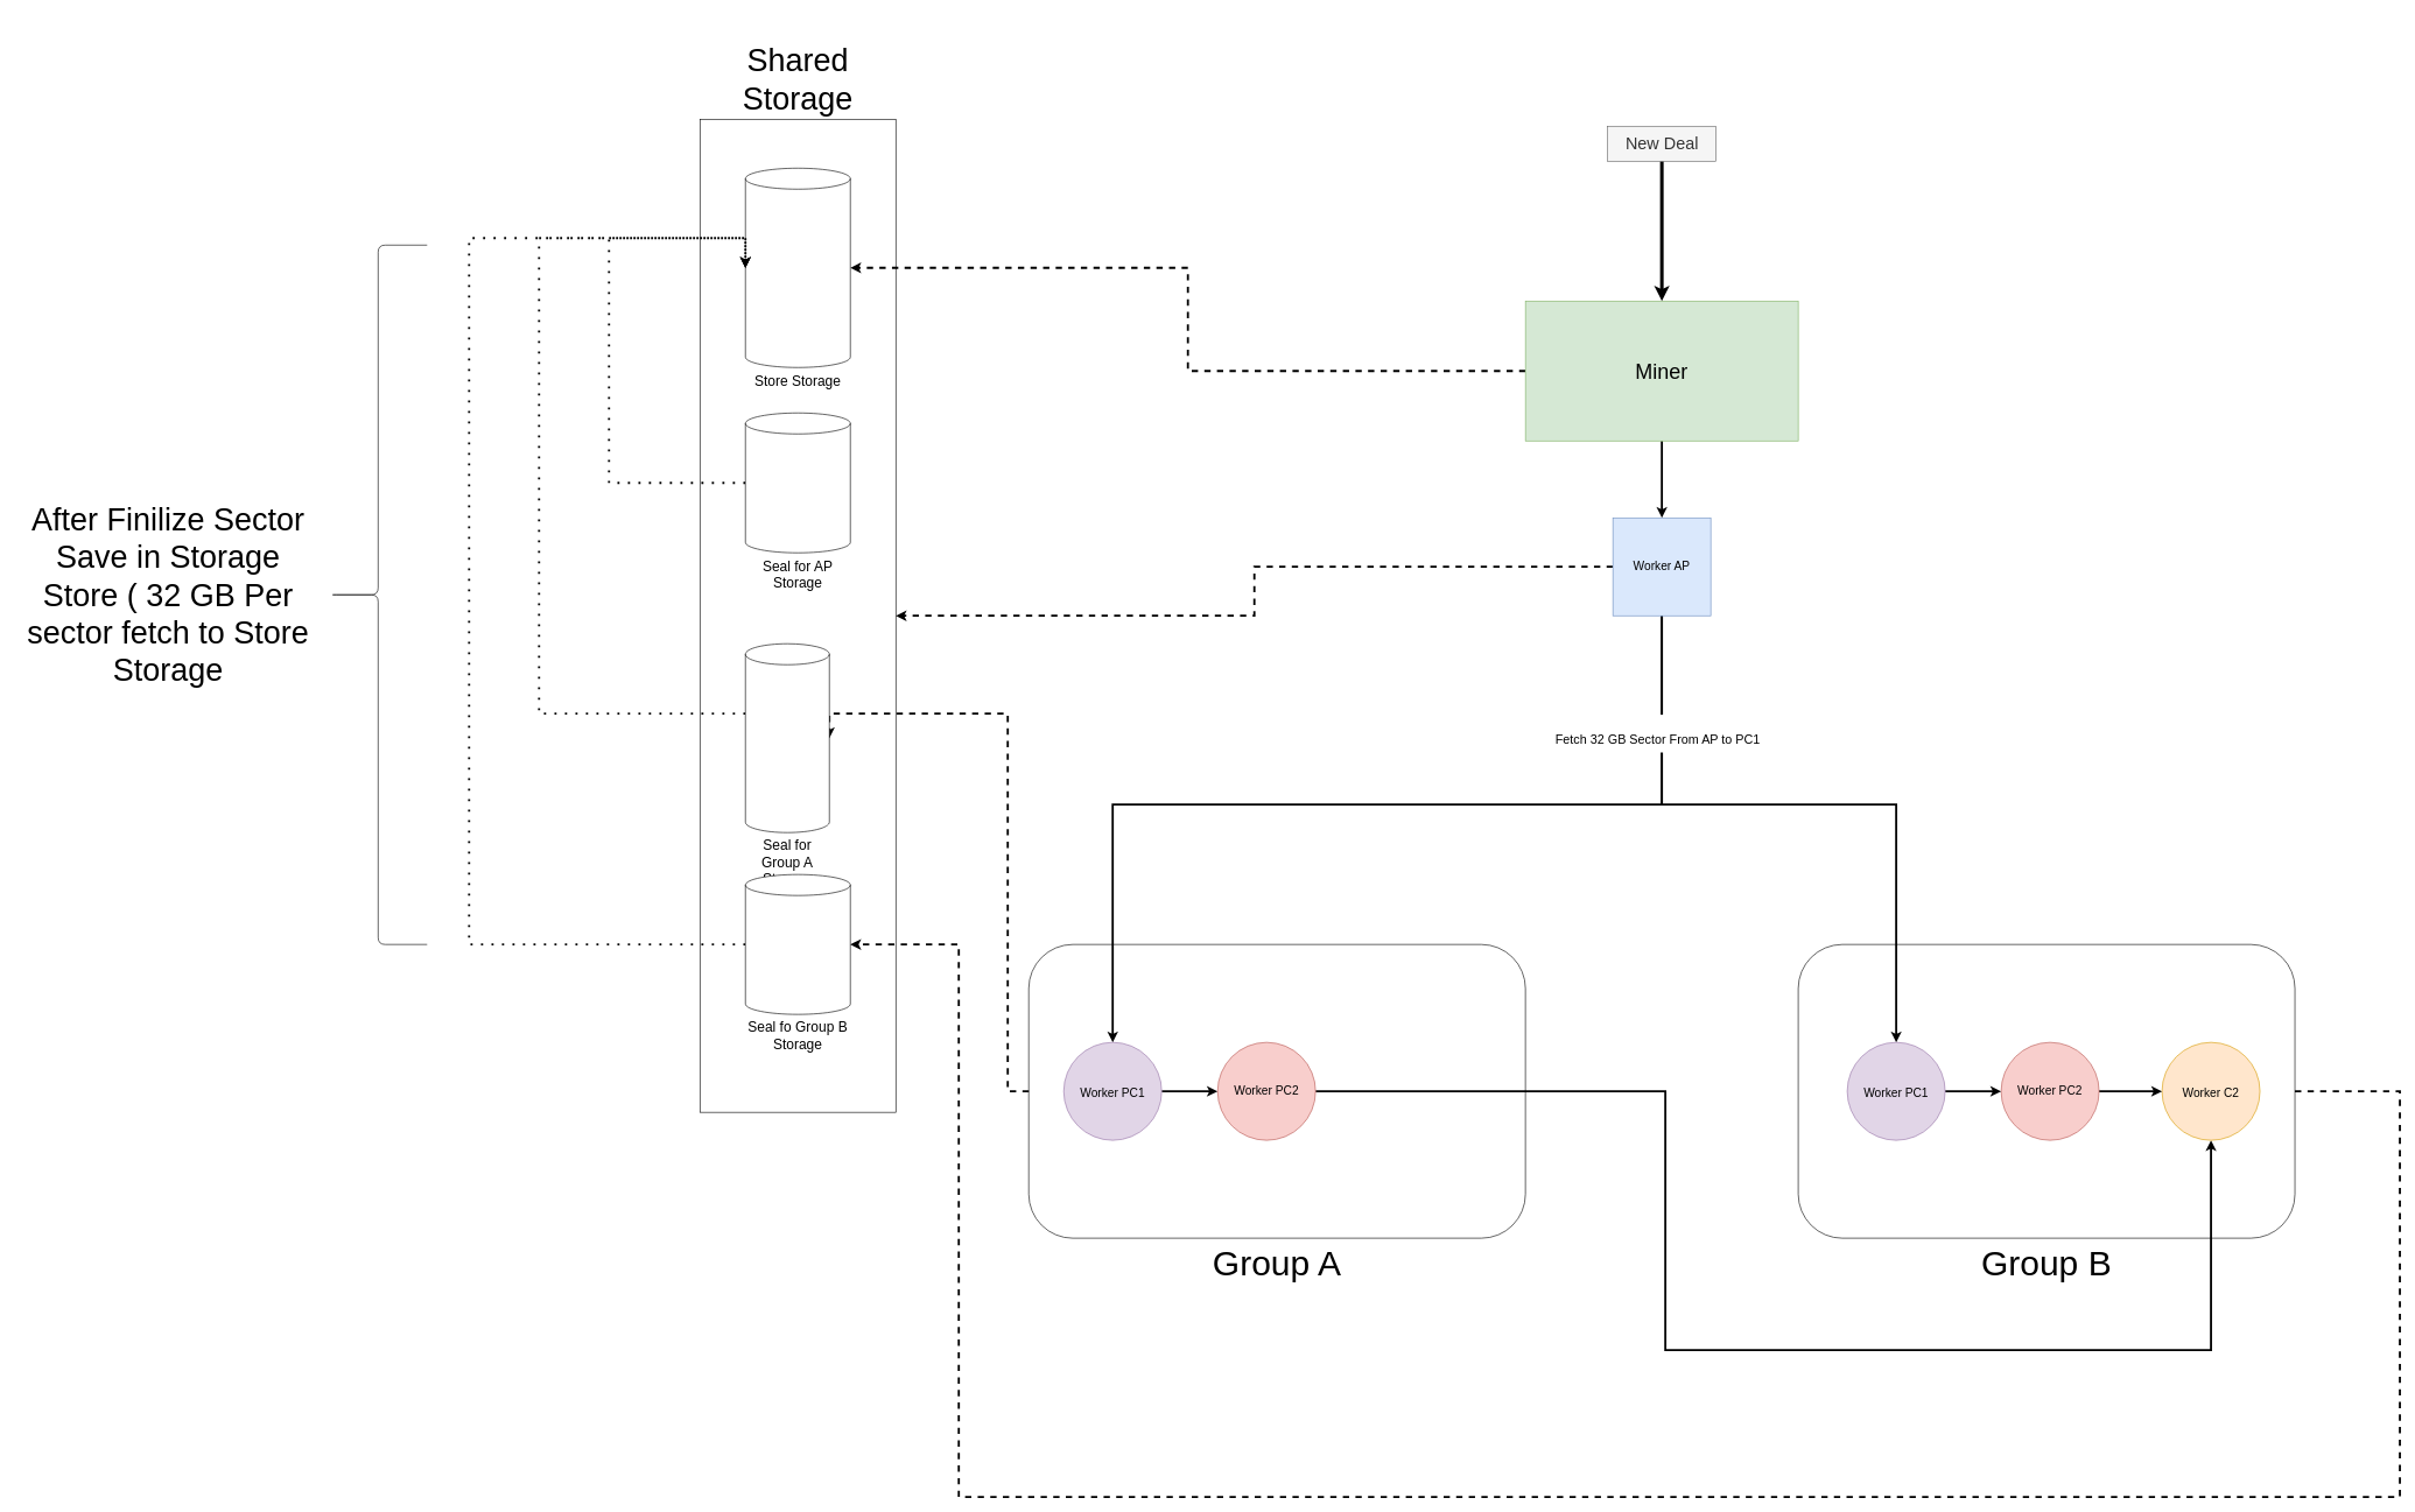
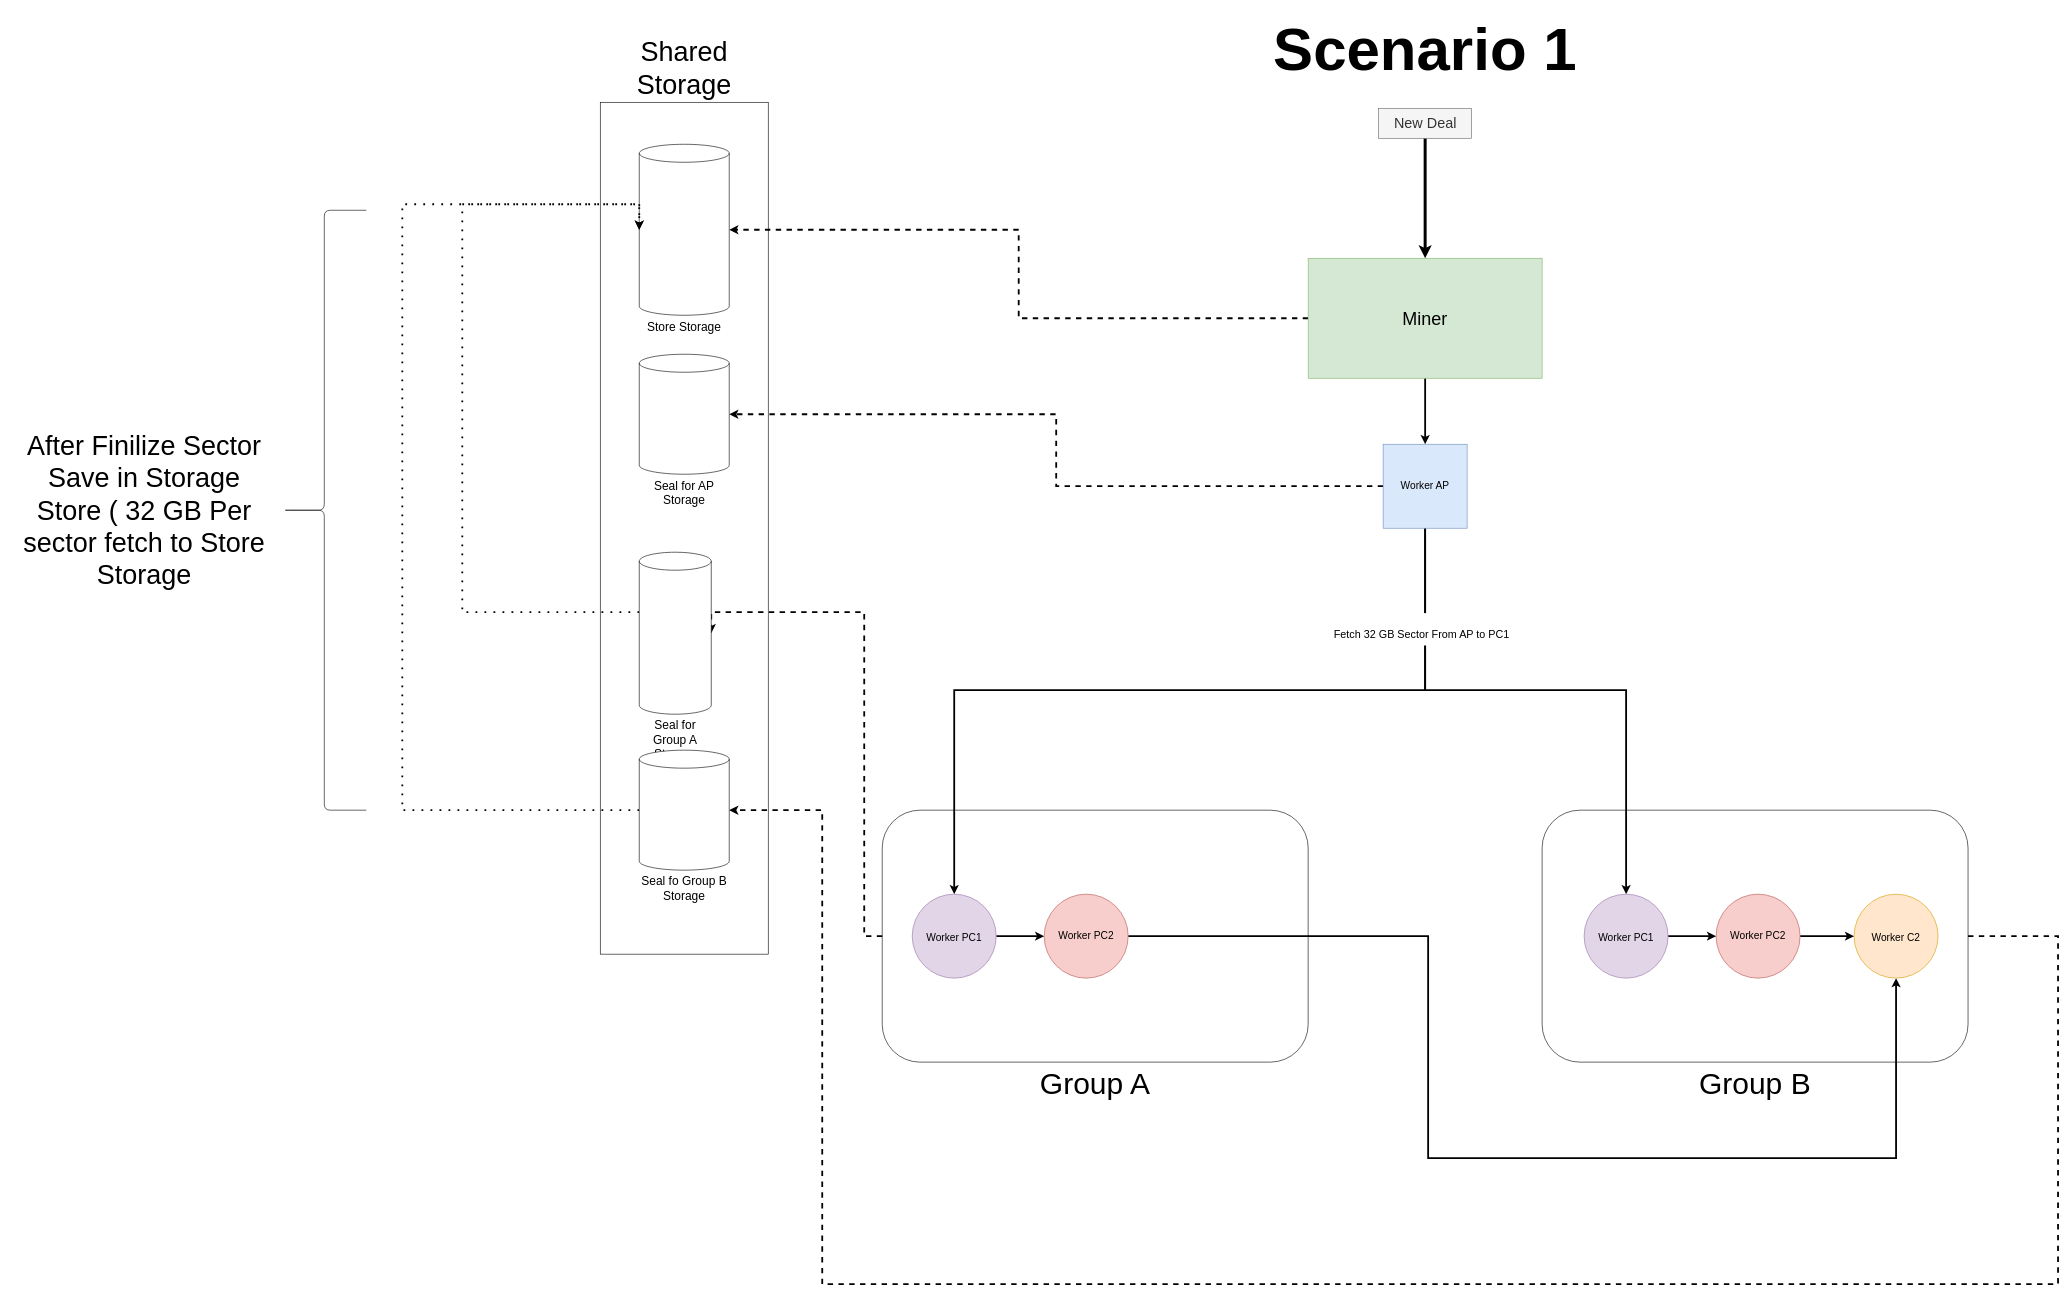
  <mxCell id="0" />
  <mxCell id="1" parent="0" />
  <mxCell id="2" value="&lt;font style=&quot;font-size: 50px&quot;&gt;Group A&lt;/font&gt;" style="rounded=1;whiteSpace=wrap;html=1;fontSize=24;labelPosition=center;verticalLabelPosition=bottom;align=center;verticalAlign=top;" parent="1" vertex="1"><mxGeometry x="1470" y="1350" width="710" height="420" as="geometry" /></mxCell>
  <mxCell id="3" value="&lt;font style=&quot;font-size: 50px&quot;&gt;Group B&lt;/font&gt;" style="rounded=1;whiteSpace=wrap;html=1;fontSize=24;labelPosition=center;verticalLabelPosition=bottom;align=center;verticalAlign=top;" parent="1" vertex="1"><mxGeometry x="2570" y="1350" width="710" height="420" as="geometry" /></mxCell>
  <mxCell id="4" value="Shared Storage" style="rounded=0;whiteSpace=wrap;html=1;fontSize=45;labelPosition=center;verticalLabelPosition=top;align=center;verticalAlign=bottom;" parent="1" vertex="1"><mxGeometry x="1000" y="170" width="280" height="1420" as="geometry" /></mxCell>
  <mxCell id="5" style="edgeStyle=orthogonalEdgeStyle;rounded=0;orthogonalLoop=1;jettySize=auto;html=1;entryX=0.5;entryY=0;entryDx=0;entryDy=0;fontSize=17;strokeWidth=3;" parent="1" source="7" target="14" edge="1"><mxGeometry relative="1" as="geometry" /></mxCell>
  <mxCell id="6" style="edgeStyle=orthogonalEdgeStyle;rounded=0;orthogonalLoop=1;jettySize=auto;html=1;dashed=1;fontSize=20;strokeWidth=3;" parent="1" source="7" target="26" edge="1"><mxGeometry relative="1" as="geometry" /></mxCell>
  <mxCell id="7" value="&lt;font style=&quot;font-size: 30px&quot;&gt;Miner&lt;/font&gt;" style="rounded=0;whiteSpace=wrap;html=1;fillColor=#d5e8d4;strokeColor=#82b366;" parent="1" vertex="1"><mxGeometry x="2180" y="430" width="390" height="200" as="geometry" /></mxCell>
  <mxCell id="8" style="edgeStyle=orthogonalEdgeStyle;rounded=0;orthogonalLoop=1;jettySize=auto;html=1;entryX=0.5;entryY=0;entryDx=0;entryDy=0;fontSize=17;strokeWidth=5;" parent="1" source="9" target="7" edge="1"><mxGeometry relative="1" as="geometry" /></mxCell>
  <mxCell id="9" value="New Deal" style="text;html=1;strokeColor=#666666;fillColor=#f5f5f5;align=center;verticalAlign=middle;whiteSpace=wrap;rounded=0;fontSize=24;fontColor=#333333;" parent="1" vertex="1"><mxGeometry x="2297.5" y="180" width="155" height="50" as="geometry" /></mxCell>
- <mxCell id="10" style="edgeStyle=orthogonalEdgeStyle;rounded=0;orthogonalLoop=1;jettySize=auto;html=1;dashed=1;fontSize=20;strokeWidth=3;" parent="1" source="14" target="4" edge="1"><mxGeometry relative="1" as="geometry" /></mxCell>
+ <mxCell id="10" style="edgeStyle=orthogonalEdgeStyle;rounded=0;orthogonalLoop=1;jettySize=auto;html=1;dashed=1;fontSize=20;strokeWidth=3;" parent="1" source="14" target="28" edge="1"><mxGeometry relative="1" as="geometry" /></mxCell>
  <mxCell id="11" style="edgeStyle=orthogonalEdgeStyle;rounded=0;orthogonalLoop=1;jettySize=auto;html=1;entryX=0.5;entryY=0;entryDx=0;entryDy=0;fontSize=45;strokeWidth=3;" parent="1" source="14" target="18" edge="1"><mxGeometry relative="1" as="geometry"><Array as="points"><mxPoint x="2375" y="1150" /><mxPoint x="1590" y="1150" /></Array></mxGeometry></mxCell>
  <mxCell id="12" style="edgeStyle=orthogonalEdgeStyle;rounded=0;orthogonalLoop=1;jettySize=auto;html=1;entryX=0.5;entryY=0;entryDx=0;entryDy=0;fontSize=45;strokeWidth=3;" parent="1" source="14" target="25" edge="1"><mxGeometry relative="1" as="geometry"><Array as="points"><mxPoint x="2375" y="1150" /><mxPoint x="2710" y="1150" /></Array></mxGeometry></mxCell>
  <mxCell id="13" value="&lt;font style=&quot;font-size: 18px&quot;&gt;Fetch 32 GB Sector From AP to PC1&lt;/font&gt;" style="edgeLabel;html=1;align=center;verticalAlign=middle;resizable=0;points=[];fontSize=45;" parent="12" vertex="1" connectable="0"><mxGeometry x="-0.645" y="-7" relative="1" as="geometry"><mxPoint y="-1" as="offset" /></mxGeometry></mxCell>
  <mxCell id="14" value="Worker AP" style="whiteSpace=wrap;html=1;aspect=fixed;fontSize=17;fillColor=#dae8fc;strokeColor=#6c8ebf;rounded=0;" parent="1" vertex="1"><mxGeometry x="2305" y="740" width="140" height="140" as="geometry" /></mxCell>
+ <mxCell id="15" value="&lt;font style=&quot;font-size: 100px&quot;&gt;&lt;b&gt;Scenario 1&lt;/b&gt;&lt;/font&gt;" style="text;html=1;strokeColor=none;fillColor=none;align=center;verticalAlign=middle;whiteSpace=wrap;rounded=0;fontSize=17;" parent="1" vertex="1"><mxGeometry x="2120" y="20" width="510" height="120" as="geometry" /></mxCell>
  <mxCell id="16" style="edgeStyle=orthogonalEdgeStyle;rounded=0;orthogonalLoop=1;jettySize=auto;html=1;entryX=1;entryY=0.5;entryDx=0;entryDy=0;entryPerimeter=0;dashed=1;fontSize=20;strokeWidth=3;" parent="1" source="2" target="30" edge="1"><mxGeometry relative="1" as="geometry"><Array as="points"><mxPoint x="1440" y="1560" /><mxPoint x="1440" y="1020" /></Array></mxGeometry></mxCell>
  <mxCell id="17" style="edgeStyle=orthogonalEdgeStyle;rounded=0;orthogonalLoop=1;jettySize=auto;html=1;entryX=0;entryY=0.5;entryDx=0;entryDy=0;fontSize=45;strokeWidth=3;" parent="1" source="18" target="20" edge="1"><mxGeometry relative="1" as="geometry" /></mxCell>
  <mxCell id="18" value="&lt;font style=&quot;font-size: 17px&quot;&gt;Worker PC1&lt;/font&gt;" style="ellipse;whiteSpace=wrap;html=1;aspect=fixed;fontSize=24;fillColor=#e1d5e7;strokeColor=#9673a6;" parent="1" vertex="1"><mxGeometry x="1520" y="1490" width="140" height="140" as="geometry" /></mxCell>
  <mxCell id="19" style="edgeStyle=orthogonalEdgeStyle;rounded=0;orthogonalLoop=1;jettySize=auto;html=1;entryX=0.5;entryY=1;entryDx=0;entryDy=0;fontSize=45;strokeWidth=3;" parent="1" source="20" target="21" edge="1"><mxGeometry relative="1" as="geometry"><Array as="points"><mxPoint x="2380" y="1560" /><mxPoint x="2380" y="1930" /><mxPoint x="3160" y="1930" /></Array></mxGeometry></mxCell>
  <mxCell id="20" value="Worker PC2" style="ellipse;whiteSpace=wrap;html=1;aspect=fixed;fontSize=17;fillColor=#f8cecc;strokeColor=#b85450;" parent="1" vertex="1"><mxGeometry x="1740" y="1490" width="140" height="140" as="geometry" /></mxCell>
  <mxCell id="21" value="&lt;font style=&quot;font-size: 17px&quot;&gt;Worker C2&lt;/font&gt;" style="ellipse;whiteSpace=wrap;html=1;aspect=fixed;fontSize=24;fillColor=#ffe6cc;strokeColor=#d79b00;" parent="1" vertex="1"><mxGeometry x="3090" y="1490" width="140" height="140" as="geometry" /></mxCell>
  <mxCell id="22" style="edgeStyle=orthogonalEdgeStyle;rounded=0;orthogonalLoop=1;jettySize=auto;html=1;fontSize=45;strokeWidth=3;" parent="1" source="23" target="21" edge="1"><mxGeometry relative="1" as="geometry" /></mxCell>
  <mxCell id="23" value="Worker PC2" style="ellipse;whiteSpace=wrap;html=1;aspect=fixed;fontSize=17;fillColor=#f8cecc;strokeColor=#b85450;" parent="1" vertex="1"><mxGeometry x="2860" y="1490" width="140" height="140" as="geometry" /></mxCell>
  <mxCell id="24" style="edgeStyle=orthogonalEdgeStyle;rounded=0;orthogonalLoop=1;jettySize=auto;html=1;entryX=0;entryY=0.5;entryDx=0;entryDy=0;fontSize=45;strokeWidth=3;" parent="1" source="25" target="23" edge="1"><mxGeometry relative="1" as="geometry" /></mxCell>
  <mxCell id="25" value="&lt;font style=&quot;font-size: 17px&quot;&gt;Worker PC1&lt;/font&gt;" style="ellipse;whiteSpace=wrap;html=1;aspect=fixed;fontSize=24;fillColor=#e1d5e7;strokeColor=#9673a6;" parent="1" vertex="1"><mxGeometry x="2640" y="1490" width="140" height="140" as="geometry" /></mxCell>
  <mxCell id="26" value="Store Storage" style="shape=cylinder3;whiteSpace=wrap;html=1;boundedLbl=1;backgroundOutline=1;size=15;fontSize=20;labelPosition=center;verticalLabelPosition=bottom;align=center;verticalAlign=top;" parent="1" vertex="1"><mxGeometry x="1065" y="240" width="150" height="285" as="geometry" /></mxCell>
- <mxCell id="27" style="edgeStyle=orthogonalEdgeStyle;rounded=0;orthogonalLoop=1;jettySize=auto;html=1;entryX=0;entryY=0.5;entryDx=0;entryDy=0;entryPerimeter=0;dashed=1;fontSize=20;strokeWidth=3;dashPattern=1 4;" parent="1" source="28" target="26" edge="1"><mxGeometry relative="1" as="geometry"><Array as="points"><mxPoint x="870" y="690" /><mxPoint x="870" y="340" /></Array></mxGeometry></mxCell>
  <mxCell id="28" value="Seal for AP Storage" style="shape=cylinder3;whiteSpace=wrap;html=1;boundedLbl=1;backgroundOutline=1;size=15;fontSize=20;labelPosition=center;verticalLabelPosition=bottom;align=center;verticalAlign=top;" parent="1" vertex="1"><mxGeometry x="1065" y="590" width="150" height="200" as="geometry" /></mxCell>
  <mxCell id="29" style="edgeStyle=orthogonalEdgeStyle;rounded=0;orthogonalLoop=1;jettySize=auto;html=1;entryX=0;entryY=0.5;entryDx=0;entryDy=0;entryPerimeter=0;dashed=1;fontSize=20;strokeWidth=3;dashPattern=1 4;" parent="1" source="30" target="26" edge="1"><mxGeometry relative="1" as="geometry"><Array as="points"><mxPoint x="770" y="1020" /><mxPoint x="770" y="340" /></Array></mxGeometry></mxCell>
  <mxCell id="30" value="Seal for Group A Storage" style="shape=cylinder3;whiteSpace=wrap;html=1;boundedLbl=1;backgroundOutline=1;size=15;fontSize=20;labelPosition=center;verticalLabelPosition=bottom;align=center;verticalAlign=top;" parent="1" vertex="1"><mxGeometry x="1065" y="920" width="120" height="270" as="geometry" /></mxCell>
  <mxCell id="31" style="edgeStyle=orthogonalEdgeStyle;rounded=0;orthogonalLoop=1;jettySize=auto;html=1;fontSize=20;strokeWidth=3;entryX=0;entryY=0.5;entryDx=0;entryDy=0;entryPerimeter=0;dashed=1;dashPattern=1 4;" parent="1" source="32" target="26" edge="1"><mxGeometry relative="1" as="geometry"><mxPoint x="800" y="570" as="targetPoint" /><Array as="points"><mxPoint x="670" y="1350" /><mxPoint x="670" y="340" /></Array></mxGeometry></mxCell>
  <mxCell id="32" value="Seal fo Group B Storage" style="shape=cylinder3;whiteSpace=wrap;html=1;boundedLbl=1;backgroundOutline=1;size=15;fontSize=20;labelPosition=center;verticalLabelPosition=bottom;align=center;verticalAlign=top;" parent="1" vertex="1"><mxGeometry x="1065" y="1250" width="150" height="200" as="geometry" /></mxCell>
  <mxCell id="33" style="edgeStyle=orthogonalEdgeStyle;rounded=0;orthogonalLoop=1;jettySize=auto;html=1;entryX=1;entryY=0.5;entryDx=0;entryDy=0;entryPerimeter=0;fontSize=45;strokeWidth=3;dashed=1;" parent="1" source="3" target="32" edge="1"><mxGeometry relative="1" as="geometry"><Array as="points"><mxPoint x="3430" y="1560" /><mxPoint x="3430" y="2140" /><mxPoint x="1370" y="2140" /><mxPoint x="1370" y="1350" /></Array></mxGeometry></mxCell>
  <mxCell id="34" value="" style="shape=curlyBracket;whiteSpace=wrap;html=1;rounded=1;fontSize=45;" parent="1" vertex="1"><mxGeometry x="470" width="140" height="1000" as="geometry" y="350" /></mxCell>
  <mxCell id="35" value="After Finilize Sector Save in Storage Store ( 32 GB Per sector fetch to Store Storage" style="text;html=1;strokeColor=none;fillColor=none;align=center;verticalAlign=middle;whiteSpace=wrap;rounded=0;fontSize=45;" parent="1" vertex="1"><mxGeometry x="20" y="717.5" width="440" height="265" as="geometry" /></mxCell>
